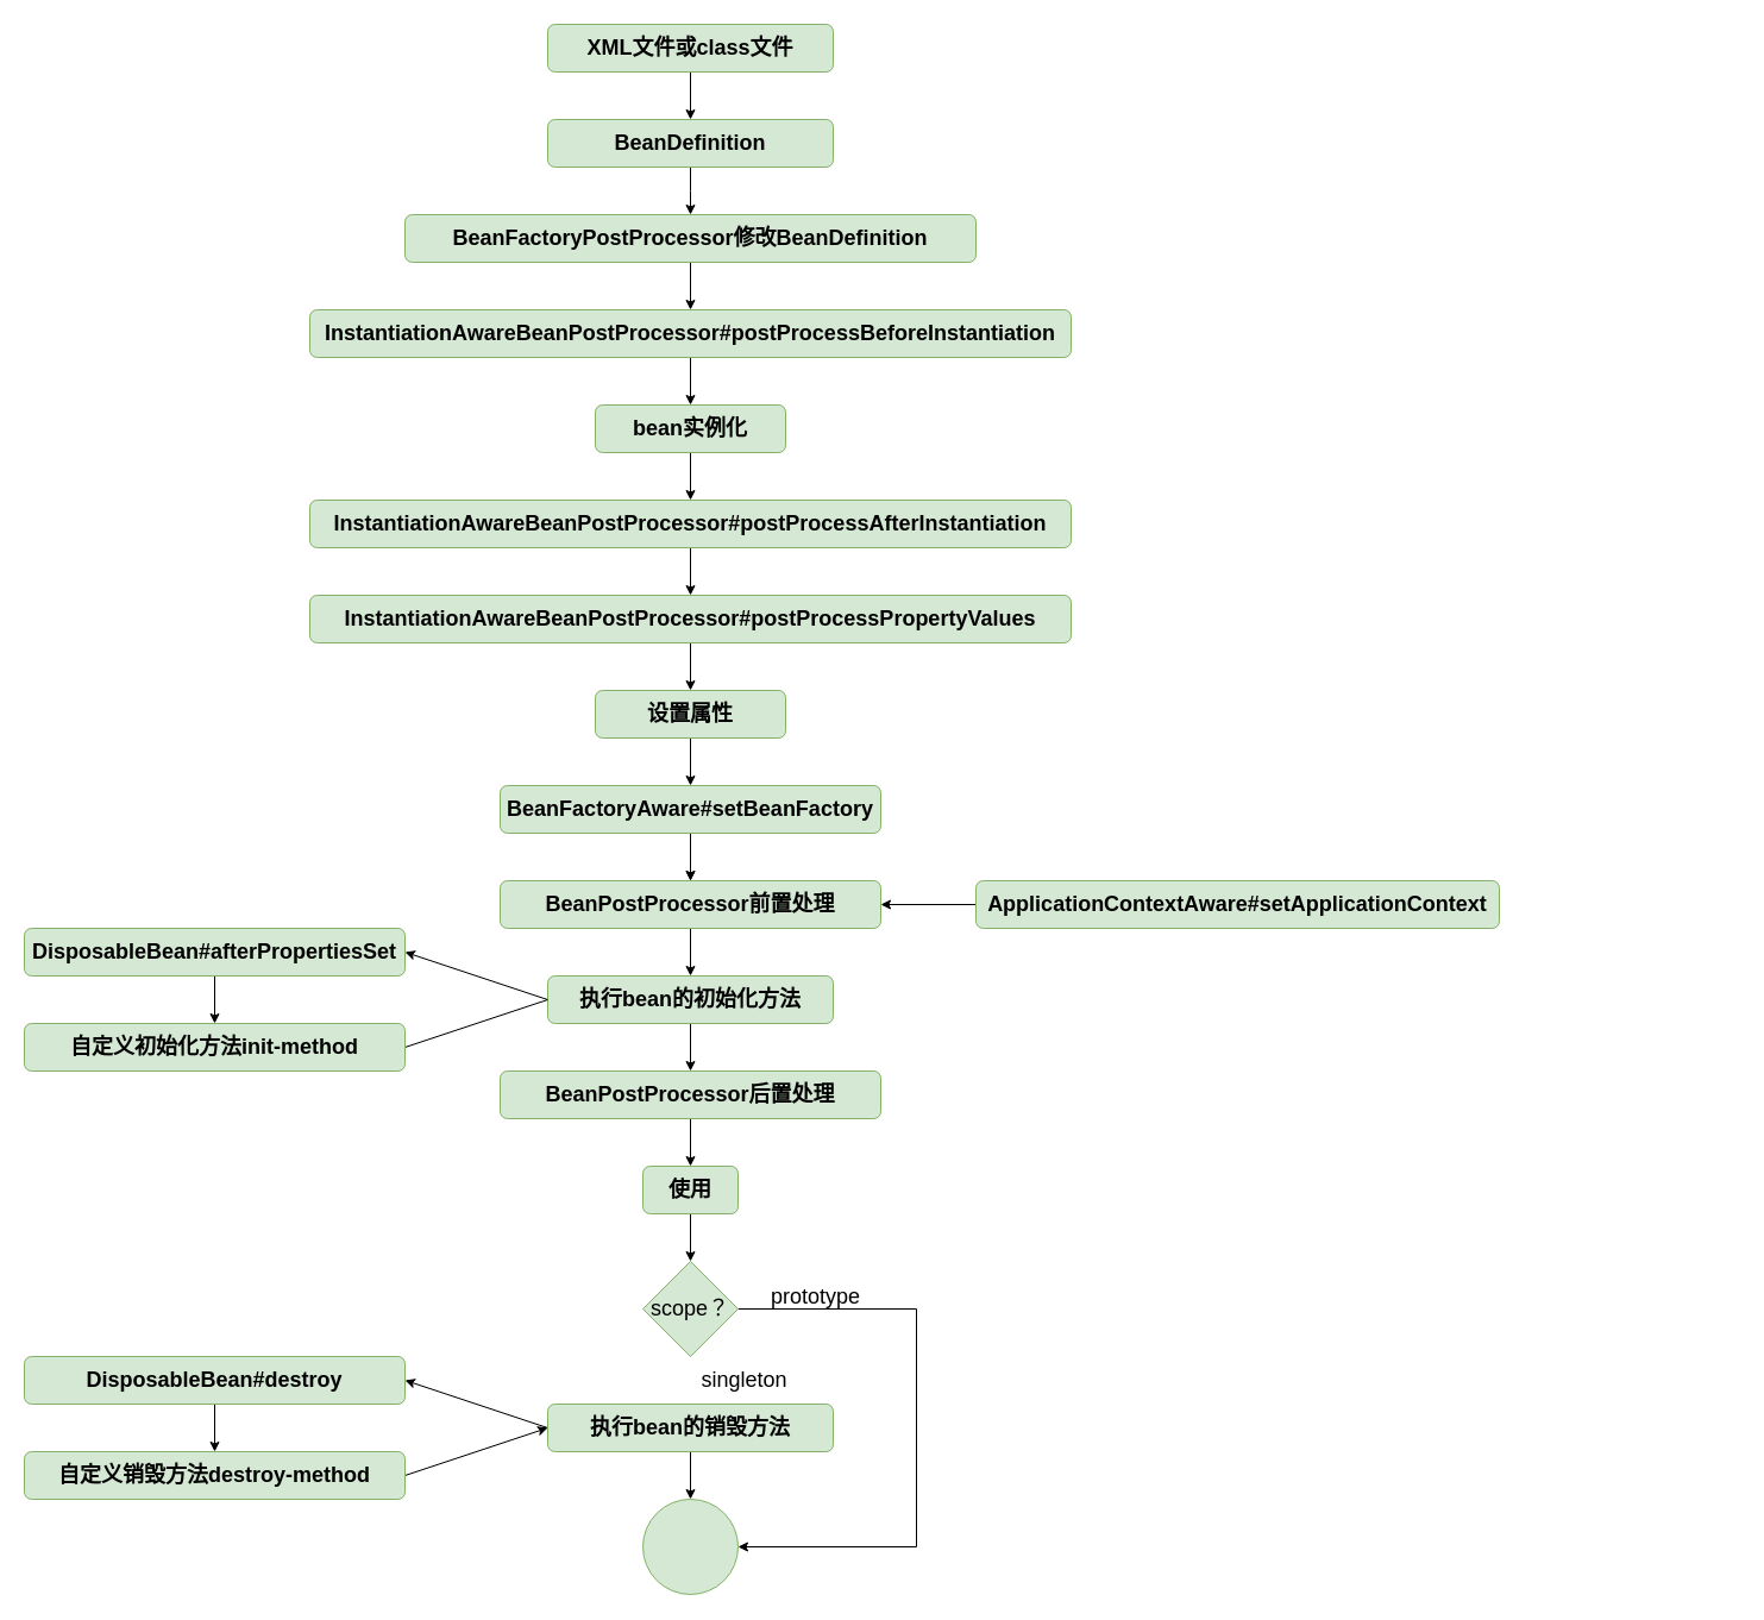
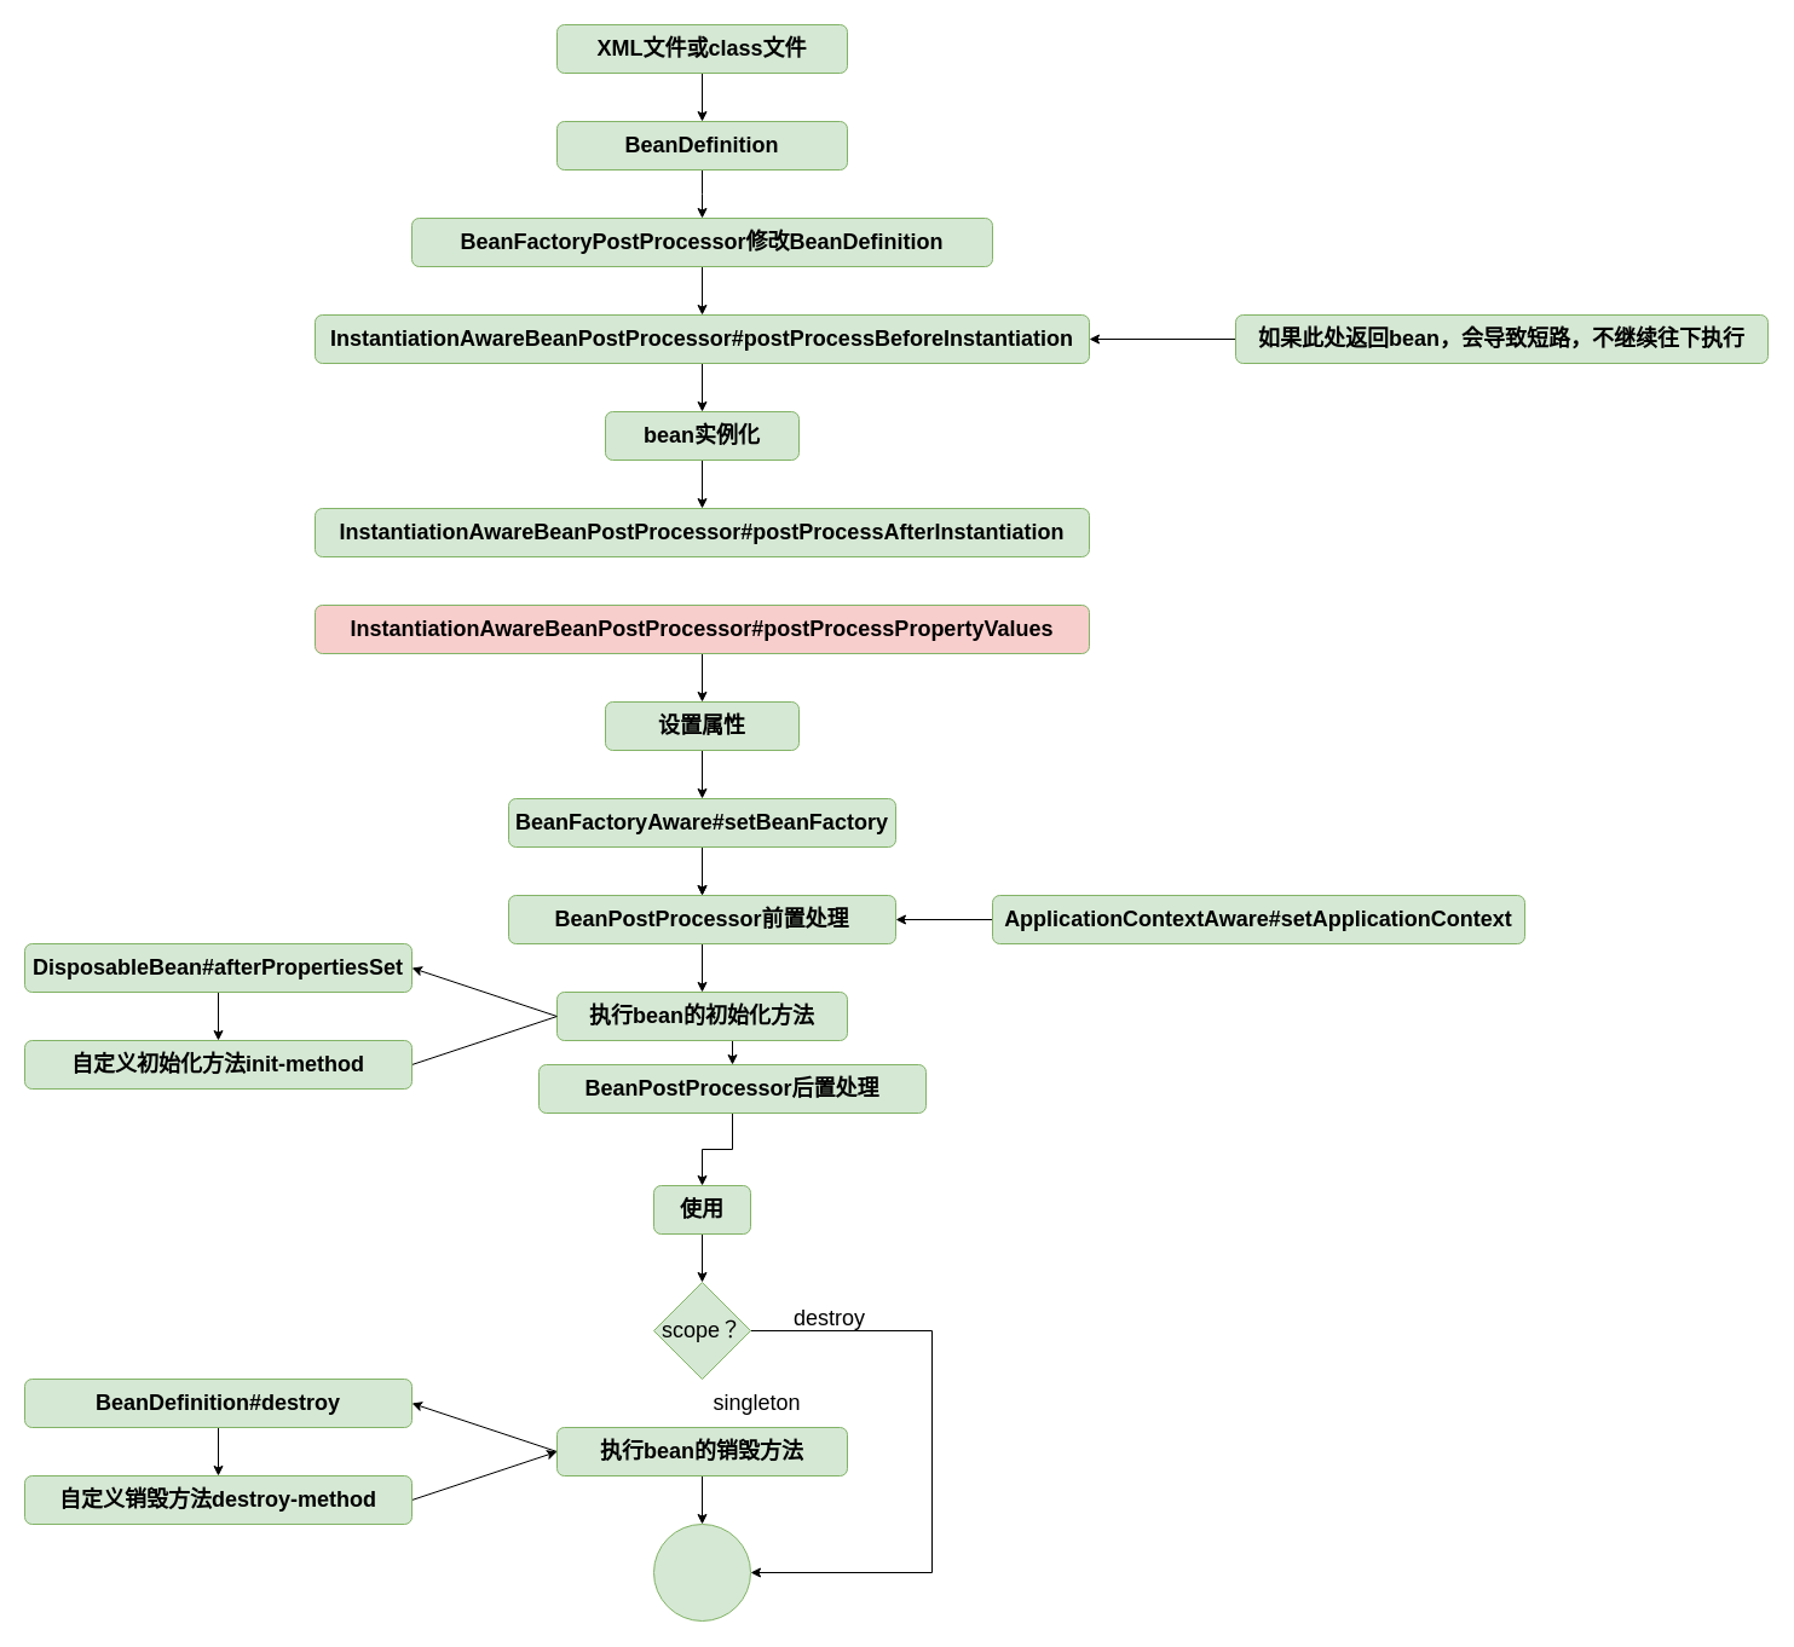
  <mxCell id="0" />
  <mxCell id="1" parent="0" />
  <mxCell id="2" style="edgeStyle=orthogonalEdgeStyle;rounded=0;orthogonalLoop=1;jettySize=auto;html=1;exitX=0.5;exitY=1;exitDx=0;exitDy=0;entryX=0.5;entryY=0;entryDx=0;entryDy=0;" parent="1" source="3" target="5" edge="1"><mxGeometry relative="1" as="geometry" /></mxCell>
  <mxCell id="3" value="&lt;font style=&quot;font-size: 18px&quot;&gt;&lt;span&gt;XML文件或class文件&lt;/span&gt;&lt;/font&gt;" style="rounded=1;whiteSpace=wrap;html=1;strokeColor=#82b366;fillColor=#d5e8d4;fontStyle=1" parent="1" vertex="1"><mxGeometry x="460" y="20" width="240" height="40" as="geometry" /></mxCell>
  <mxCell id="4" style="edgeStyle=orthogonalEdgeStyle;rounded=0;orthogonalLoop=1;jettySize=auto;html=1;exitX=0.5;exitY=1;exitDx=0;exitDy=0;entryX=0.5;entryY=0;entryDx=0;entryDy=0;" parent="1" source="5" edge="1"><mxGeometry relative="1" as="geometry"><mxPoint x="580" y="180" as="targetPoint" /></mxGeometry></mxCell>
  <mxCell id="5" value="&lt;font style=&quot;font-size: 18px&quot;&gt;BeanDefinition&lt;/font&gt;" style="rounded=1;whiteSpace=wrap;html=1;strokeColor=#82b366;fillColor=#d5e8d4;fontStyle=1" parent="1" vertex="1"><mxGeometry x="460" y="100" width="240" height="40" as="geometry" /></mxCell>
  <mxCell id="6" style="edgeStyle=orthogonalEdgeStyle;rounded=0;orthogonalLoop=1;jettySize=auto;html=1;exitX=0.5;exitY=1;exitDx=0;exitDy=0;entryX=0.5;entryY=0;entryDx=0;entryDy=0;" parent="1" source="7" target="41" edge="1"><mxGeometry relative="1" as="geometry" /></mxCell>
  <mxCell id="7" value="&lt;font style=&quot;font-size: 18px&quot;&gt;BeanFactoryPostProcessor修改BeanDefinition&lt;/font&gt;" style="rounded=1;whiteSpace=wrap;html=1;strokeColor=#82b366;fillColor=#d5e8d4;fontStyle=1" parent="1" vertex="1"><mxGeometry x="340" y="180" width="480" height="40" as="geometry" /></mxCell>
  <mxCell id="8" style="edgeStyle=orthogonalEdgeStyle;rounded=0;orthogonalLoop=1;jettySize=auto;html=1;exitX=0.5;exitY=1;exitDx=0;exitDy=0;entryX=0.5;entryY=0;entryDx=0;entryDy=0;" parent="1" source="9" target="16" edge="1"><mxGeometry relative="1" as="geometry" /></mxCell>
  <mxCell id="9" value="&lt;font style=&quot;font-size: 18px&quot;&gt;BeanPostProcessor前置处理&lt;/font&gt;" style="rounded=1;whiteSpace=wrap;html=1;strokeColor=#82b366;fillColor=#d5e8d4;fontStyle=1" parent="1" vertex="1"><mxGeometry x="420" y="740" width="320" height="40" as="geometry" /></mxCell>
  <mxCell id="10" style="edgeStyle=orthogonalEdgeStyle;rounded=0;orthogonalLoop=1;jettySize=auto;html=1;exitX=0.5;exitY=1;exitDx=0;exitDy=0;entryX=0.5;entryY=0;entryDx=0;entryDy=0;" parent="1" source="11" target="18" edge="1"><mxGeometry relative="1" as="geometry" /></mxCell>
- <mxCell id="11" value="&lt;font style=&quot;font-size: 18px&quot;&gt;BeanPostProcessor后置处理&lt;/font&gt;" style="rounded=1;whiteSpace=wrap;html=1;strokeColor=#82b366;fillColor=#d5e8d4;fontStyle=1" parent="1" vertex="1"><mxGeometry x="420" y="900" width="320" height="40" as="geometry" /></mxCell>
+ <mxCell id="11" value="&lt;font style=&quot;font-size: 18px&quot;&gt;BeanPostProcessor后置处理&lt;/font&gt;" style="rounded=1;whiteSpace=wrap;html=1;strokeColor=#82b366;fillColor=#d5e8d4;fontStyle=1" parent="1" vertex="1"><mxGeometry x="445" y="880" width="320" height="40" as="geometry" /></mxCell>
  <mxCell id="12" style="edgeStyle=orthogonalEdgeStyle;rounded=0;orthogonalLoop=1;jettySize=auto;html=1;exitX=0.5;exitY=1;exitDx=0;exitDy=0;entryX=0.5;entryY=0;entryDx=0;entryDy=0;" edge="1" parent="1" source="13" target="45"><mxGeometry relative="1" as="geometry" /></mxCell>
  <mxCell id="13" value="&lt;font style=&quot;font-size: 18px&quot;&gt;bean实例化&lt;/font&gt;" style="rounded=1;whiteSpace=wrap;html=1;strokeColor=#82b366;fillColor=#d5e8d4;fontStyle=1" parent="1" vertex="1"><mxGeometry x="500" y="340" width="160" height="40" as="geometry" /></mxCell>
  <mxCell id="14" style="edgeStyle=orthogonalEdgeStyle;rounded=0;orthogonalLoop=1;jettySize=auto;html=1;exitX=0.5;exitY=1;exitDx=0;exitDy=0;entryX=0.5;entryY=0;entryDx=0;entryDy=0;" parent="1" source="16" target="11" edge="1"><mxGeometry relative="1" as="geometry" /></mxCell>
  <mxCell id="15" style="rounded=0;orthogonalLoop=1;jettySize=auto;html=1;exitX=0;exitY=0.5;exitDx=0;exitDy=0;entryX=1;entryY=0.5;entryDx=0;entryDy=0;" parent="1" source="16" target="20" edge="1"><mxGeometry relative="1" as="geometry" /></mxCell>
  <mxCell id="16" value="&lt;font style=&quot;font-size: 18px&quot;&gt;执行bean的初始化方法&lt;/font&gt;" style="rounded=1;whiteSpace=wrap;html=1;strokeColor=#82b366;fillColor=#d5e8d4;fontStyle=1" parent="1" vertex="1"><mxGeometry x="460" y="820" width="240" height="40" as="geometry" /></mxCell>
  <mxCell id="17" style="edgeStyle=orthogonalEdgeStyle;rounded=0;orthogonalLoop=1;jettySize=auto;html=1;exitX=0.5;exitY=1;exitDx=0;exitDy=0;entryX=0.5;entryY=0;entryDx=0;entryDy=0;" parent="1" source="18" target="36" edge="1"><mxGeometry relative="1" as="geometry" /></mxCell>
  <mxCell id="18" value="&lt;font style=&quot;font-size: 18px&quot;&gt;使用&lt;/font&gt;" style="rounded=1;whiteSpace=wrap;html=1;strokeColor=#82b366;fillColor=#d5e8d4;fontStyle=1" parent="1" vertex="1"><mxGeometry x="540" y="980" width="80" height="40" as="geometry" /></mxCell>
  <mxCell id="19" style="edgeStyle=none;rounded=0;orthogonalLoop=1;jettySize=auto;html=1;exitX=0.5;exitY=1;exitDx=0;exitDy=0;entryX=0.5;entryY=0;entryDx=0;entryDy=0;" parent="1" source="20" target="22" edge="1"><mxGeometry relative="1" as="geometry" /></mxCell>
  <mxCell id="20" value="&lt;font style=&quot;font-size: 18px&quot;&gt;DisposableBean#afterPropertiesSet&lt;/font&gt;" style="rounded=1;whiteSpace=wrap;html=1;strokeColor=#82b366;fillColor=#d5e8d4;fontStyle=1" parent="1" vertex="1"><mxGeometry x="20" y="780" width="320" height="40" as="geometry" /></mxCell>
  <mxCell id="21" style="edgeStyle=none;rounded=0;orthogonalLoop=1;jettySize=auto;html=1;exitX=1;exitY=0.5;exitDx=0;exitDy=0;entryX=0;entryY=0.5;entryDx=0;entryDy=0;endArrow=none;" parent="1" source="22" target="16" edge="1"><mxGeometry relative="1" as="geometry" /></mxCell>
  <mxCell id="22" value="&lt;font style=&quot;font-size: 18px&quot;&gt;自定义初始化方法init-method&lt;/font&gt;" style="rounded=1;whiteSpace=wrap;html=1;strokeColor=#82b366;fillColor=#d5e8d4;fontStyle=1" parent="1" vertex="1"><mxGeometry x="20" y="860" width="320" height="40" as="geometry" /></mxCell>
  <mxCell id="23" style="edgeStyle=none;rounded=0;orthogonalLoop=1;jettySize=auto;html=1;exitX=0;exitY=0.5;exitDx=0;exitDy=0;entryX=1;entryY=0.5;entryDx=0;entryDy=0;" parent="1" source="25" target="27" edge="1"><mxGeometry relative="1" as="geometry" /></mxCell>
  <mxCell id="24" style="edgeStyle=orthogonalEdgeStyle;rounded=0;orthogonalLoop=1;jettySize=auto;html=1;exitX=0.5;exitY=1;exitDx=0;exitDy=0;entryX=0.5;entryY=0;entryDx=0;entryDy=0;" parent="1" source="25" target="39" edge="1"><mxGeometry relative="1" as="geometry" /></mxCell>
  <mxCell id="25" value="&lt;font style=&quot;font-size: 18px&quot;&gt;执行bean的销毁方法&lt;/font&gt;" style="rounded=1;whiteSpace=wrap;html=1;strokeColor=#82b366;fillColor=#d5e8d4;fontStyle=1" parent="1" vertex="1"><mxGeometry x="460" y="1180" width="240" height="40" as="geometry" /></mxCell>
  <mxCell id="26" style="edgeStyle=none;rounded=0;orthogonalLoop=1;jettySize=auto;html=1;exitX=0.5;exitY=1;exitDx=0;exitDy=0;entryX=0.5;entryY=0;entryDx=0;entryDy=0;" parent="1" source="27" target="29" edge="1"><mxGeometry relative="1" as="geometry" /></mxCell>
- <mxCell id="27" value="&lt;font style=&quot;font-size: 18px&quot;&gt;DisposableBean#destroy&lt;/font&gt;" style="rounded=1;whiteSpace=wrap;html=1;strokeColor=#82b366;fillColor=#d5e8d4;fontStyle=1" parent="1" vertex="1"><mxGeometry x="20" y="1140" width="320" height="40" as="geometry" /></mxCell>
+ <mxCell id="27" value="&lt;font style=&quot;font-size: 18px&quot;&gt;BeanDefinition#destroy&lt;/font&gt;" style="rounded=1;whiteSpace=wrap;html=1;strokeColor=#82b366;fillColor=#d5e8d4;fontStyle=1" parent="1" vertex="1"><mxGeometry x="20" y="1140" width="320" height="40" as="geometry" /></mxCell>
  <mxCell id="28" style="edgeStyle=none;rounded=0;orthogonalLoop=1;jettySize=auto;html=1;exitX=1;exitY=0.5;exitDx=0;exitDy=0;entryX=0;entryY=0.5;entryDx=0;entryDy=0;" parent="1" source="29" target="25" edge="1"><mxGeometry relative="1" as="geometry" /></mxCell>
  <mxCell id="29" value="&lt;font style=&quot;font-size: 18px&quot;&gt;自定义销毁方法destroy-method&lt;/font&gt;" style="rounded=1;whiteSpace=wrap;html=1;strokeColor=#82b366;fillColor=#d5e8d4;fontStyle=1" parent="1" vertex="1"><mxGeometry x="20" y="1220" width="320" height="40" as="geometry" /></mxCell>
  <mxCell id="30" style="edgeStyle=orthogonalEdgeStyle;rounded=0;orthogonalLoop=1;jettySize=auto;html=1;exitX=0.5;exitY=1;exitDx=0;exitDy=0;entryX=0.5;entryY=0;entryDx=0;entryDy=0;" parent="1" source="32" target="9" edge="1"><mxGeometry relative="1" as="geometry" /></mxCell>
  <mxCell id="31" style="edgeStyle=orthogonalEdgeStyle;rounded=0;orthogonalLoop=1;jettySize=auto;html=1;exitX=0.5;exitY=1;exitDx=0;exitDy=0;" edge="1" parent="1" source="32"><mxGeometry relative="1" as="geometry"><mxPoint x="580" y="740" as="targetPoint" /></mxGeometry></mxCell>
  <mxCell id="32" value="&lt;font style=&quot;font-size: 18px&quot;&gt;BeanFactoryAware#setBeanFactory&lt;/font&gt;" style="rounded=1;whiteSpace=wrap;html=1;strokeColor=#82b366;fillColor=#d5e8d4;fontStyle=1" parent="1" vertex="1"><mxGeometry x="420" y="660" width="320" height="40" as="geometry" /></mxCell>
  <mxCell id="33" style="edgeStyle=orthogonalEdgeStyle;rounded=0;orthogonalLoop=1;jettySize=auto;html=1;exitX=0;exitY=0.5;exitDx=0;exitDy=0;entryX=1;entryY=0.5;entryDx=0;entryDy=0;" parent="1" source="34" target="9" edge="1"><mxGeometry relative="1" as="geometry" /></mxCell>
  <mxCell id="34" value="&lt;font style=&quot;font-size: 18px&quot;&gt;ApplicationContextAware#setApplicationContext&lt;/font&gt;" style="rounded=1;whiteSpace=wrap;html=1;strokeColor=#82b366;fillColor=#d5e8d4;fontStyle=1" parent="1" vertex="1"><mxGeometry x="820" y="740" width="440" height="40" as="geometry" /></mxCell>
  <mxCell id="35" style="edgeStyle=orthogonalEdgeStyle;rounded=0;orthogonalLoop=1;jettySize=auto;html=1;exitX=1;exitY=0.5;exitDx=0;exitDy=0;entryX=1;entryY=0.5;entryDx=0;entryDy=0;" parent="1" source="36" target="39" edge="1"><mxGeometry relative="1" as="geometry"><Array as="points"><mxPoint x="770" y="1100" /><mxPoint x="770" y="1300" /></Array></mxGeometry></mxCell>
  <mxCell id="36" value="&lt;font style=&quot;font-size: 18px&quot;&gt;scope？&lt;/font&gt;" style="rhombus;whiteSpace=wrap;html=1;fillColor=#d5e8d4;strokeColor=#82b366;" parent="1" vertex="1"><mxGeometry x="540" y="1060" width="80" height="80" as="geometry" /></mxCell>
  <mxCell id="37" value="&lt;font style=&quot;font-size: 18px&quot;&gt;singleton&lt;/font&gt;" style="text;html=1;resizable=0;autosize=1;align=center;verticalAlign=middle;points=[];fillColor=none;strokeColor=none;rounded=0;" parent="1" vertex="1"><mxGeometry x="580" y="1150" width="90" height="20" as="geometry" /></mxCell>
- <mxCell id="38" value="&lt;font style=&quot;font-size: 18px&quot;&gt;prototype&lt;/font&gt;" style="text;html=1;resizable=0;autosize=1;align=center;verticalAlign=middle;points=[];fillColor=none;strokeColor=none;rounded=0;" parent="1" vertex="1"><mxGeometry x="640" y="1080" width="90" height="20" as="geometry" /></mxCell>
+ <mxCell id="38" value="&lt;font style=&quot;font-size: 18px&quot;&gt;destroy&lt;/font&gt;" style="text;html=1;resizable=0;autosize=1;align=center;verticalAlign=middle;points=[];fillColor=none;strokeColor=none;rounded=0;" parent="1" vertex="1"><mxGeometry x="640" y="1080" width="90" height="20" as="geometry" /></mxCell>
  <mxCell id="39" value="" style="ellipse;whiteSpace=wrap;html=1;aspect=fixed;fillColor=#d5e8d4;strokeColor=#82b366;" parent="1" vertex="1"><mxGeometry x="540" y="1260" width="80" height="80" as="geometry" /></mxCell>
  <mxCell id="40" style="edgeStyle=orthogonalEdgeStyle;rounded=0;orthogonalLoop=1;jettySize=auto;html=1;exitX=0.5;exitY=1;exitDx=0;exitDy=0;entryX=0.5;entryY=0;entryDx=0;entryDy=0;" parent="1" source="41" target="13" edge="1"><mxGeometry relative="1" as="geometry" /></mxCell>
  <mxCell id="41" value="&lt;font style=&quot;font-size: 18px&quot;&gt;InstantiationAwareBeanPostProcessor#postProcessBeforeInstantiation&lt;/font&gt;" style="rounded=1;whiteSpace=wrap;html=1;strokeColor=#82b366;fillColor=#d5e8d4;fontStyle=1" parent="1" vertex="1"><mxGeometry x="260" y="260" width="640" height="40" as="geometry" /></mxCell>
- <mxCell id="44" style="edgeStyle=orthogonalEdgeStyle;rounded=0;orthogonalLoop=1;jettySize=auto;html=1;exitX=0.5;exitY=1;exitDx=0;exitDy=0;entryX=0.5;entryY=0;entryDx=0;entryDy=0;" edge="1" parent="1" source="45" target="47"><mxGeometry relative="1" as="geometry" /></mxCell>
+ <mxCell id="42" style="edgeStyle=orthogonalEdgeStyle;rounded=0;orthogonalLoop=1;jettySize=auto;html=1;exitX=0;exitY=0.5;exitDx=0;exitDy=0;entryX=1;entryY=0.5;entryDx=0;entryDy=0;" edge="1" parent="1" source="43" target="41"><mxGeometry relative="1" as="geometry" /></mxCell>
+ <mxCell id="43" value="&lt;font style=&quot;font-size: 18px&quot;&gt;如果此处返回bean，会导致短路，不继续往下执行&lt;/font&gt;" style="rounded=1;whiteSpace=wrap;html=1;strokeColor=#82b366;fillColor=#d5e8d4;fontStyle=1" vertex="1" parent="1"><mxGeometry x="1021" y="260" width="440" height="40" as="geometry" /></mxCell>
  <mxCell id="45" value="&lt;font style=&quot;font-size: 18px&quot;&gt;InstantiationAwareBeanPostProcessor#postProcessAfterInstantiation&lt;/font&gt;" style="rounded=1;whiteSpace=wrap;html=1;strokeColor=#82b366;fillColor=#d5e8d4;fontStyle=1" vertex="1" parent="1"><mxGeometry x="260" y="420" width="640" height="40" as="geometry" /></mxCell>
  <mxCell id="46" style="edgeStyle=orthogonalEdgeStyle;rounded=0;orthogonalLoop=1;jettySize=auto;html=1;exitX=0.5;exitY=1;exitDx=0;exitDy=0;entryX=0.5;entryY=0;entryDx=0;entryDy=0;" edge="1" parent="1" source="47" target="49"><mxGeometry relative="1" as="geometry" /></mxCell>
- <mxCell id="47" value="&lt;font style=&quot;font-size: 18px&quot;&gt;InstantiationAwareBeanPostProcessor#postProcessPropertyValues&lt;/font&gt;" style="rounded=1;whiteSpace=wrap;html=1;strokeColor=#82b366;fillColor=#d5e8d4;fontStyle=1" vertex="1" parent="1"><mxGeometry x="260" y="500" width="640" height="40" as="geometry" /></mxCell>
+ <mxCell id="47" value="&lt;font style=&quot;font-size: 18px&quot;&gt;InstantiationAwareBeanPostProcessor#postProcessPropertyValues&lt;/font&gt;" style="rounded=1;whiteSpace=wrap;html=1;strokeColor=#82b366;fillColor=#f8cecc;fontStyle=1;" vertex="1" parent="1"><mxGeometry x="260" y="500" width="640" height="40" as="geometry" /></mxCell>
  <mxCell id="48" style="edgeStyle=orthogonalEdgeStyle;rounded=0;orthogonalLoop=1;jettySize=auto;html=1;exitX=0.5;exitY=1;exitDx=0;exitDy=0;entryX=0.5;entryY=0;entryDx=0;entryDy=0;" edge="1" parent="1" source="49" target="32"><mxGeometry relative="1" as="geometry" /></mxCell>
  <mxCell id="49" value="&lt;font style=&quot;font-size: 18px&quot;&gt;设置属性&lt;/font&gt;" style="rounded=1;whiteSpace=wrap;html=1;strokeColor=#82b366;fillColor=#d5e8d4;fontStyle=1" vertex="1" parent="1"><mxGeometry x="500" y="580" width="160" height="40" as="geometry" /></mxCell>
